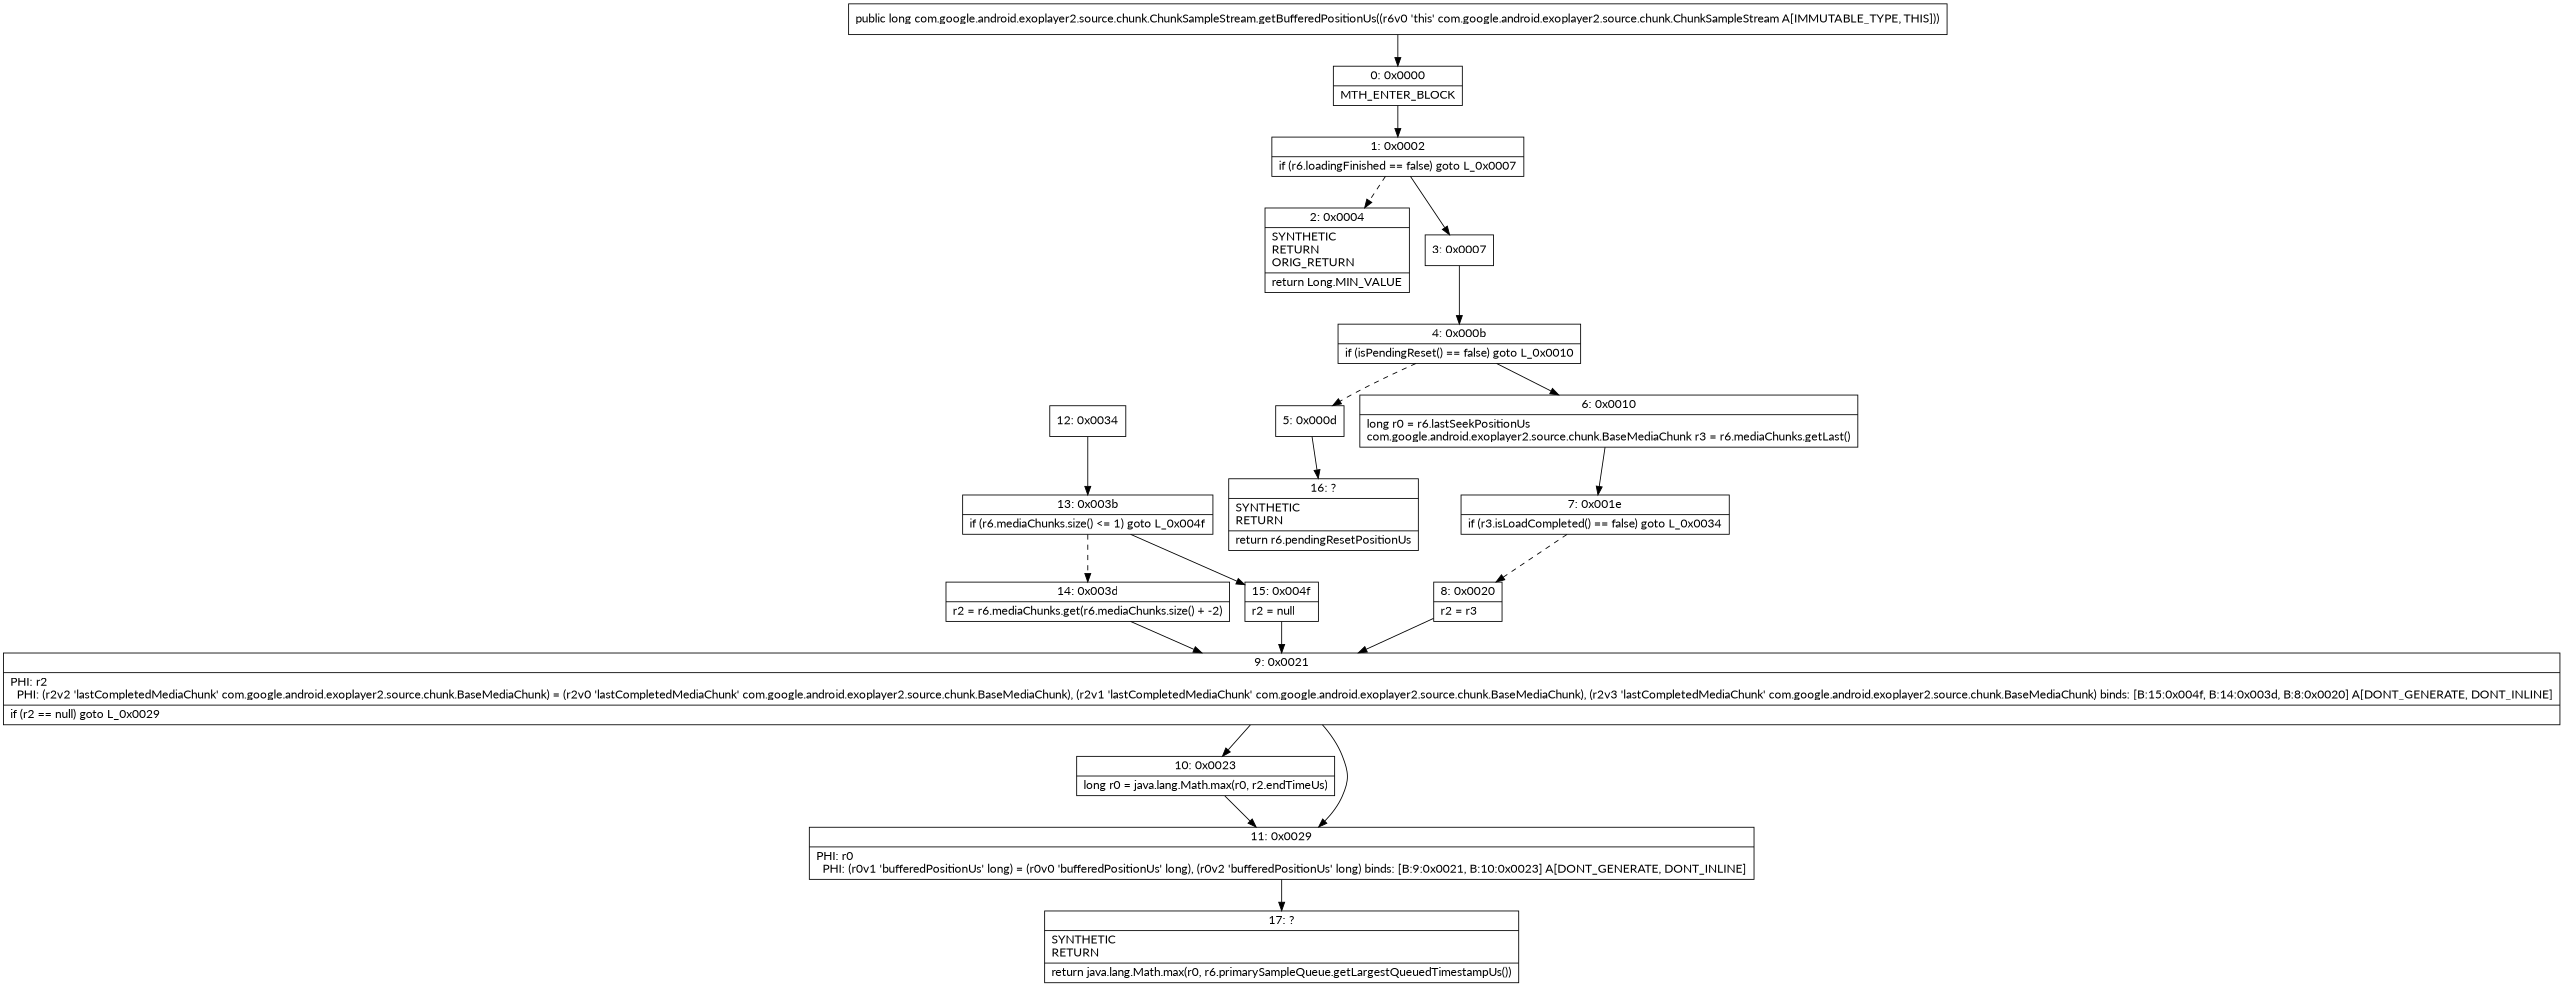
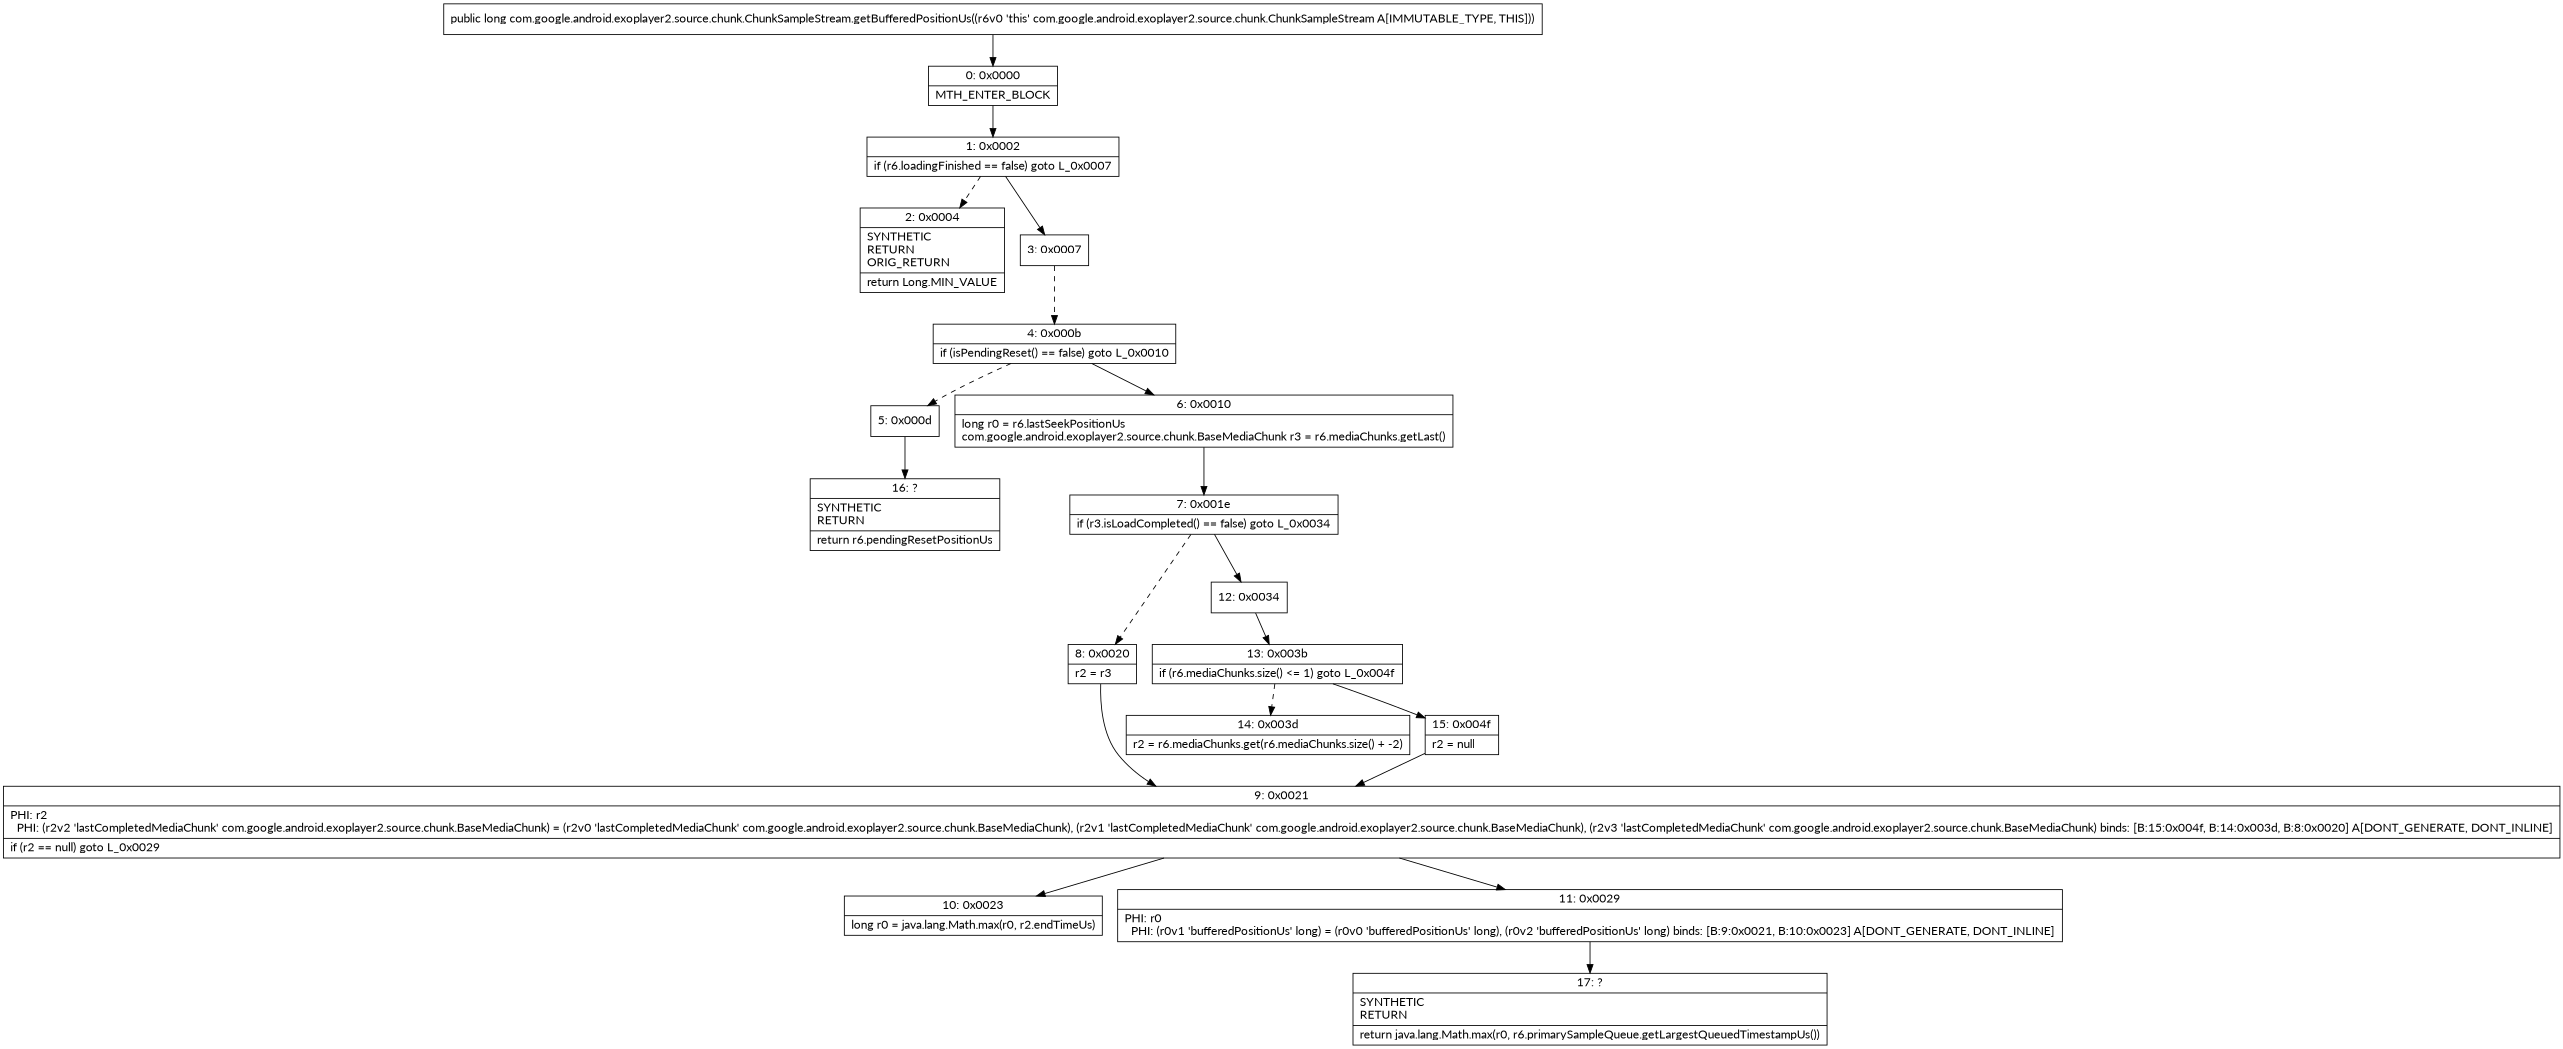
  digraph {
    fontname=Lato
    node [fontname=Lato shape=record]
    edge [fontname=Lato]
    n1 [label="{0\:\ 0x0000|MTH_ENTER_BLOCK\l}"]
    n2 [label="{1\:\ 0x0002|if (r6.loadingFinished == false) goto L_0x0007\l}"]
    n3 [label="{2\:\ 0x0004|SYNTHETIC\lRETURN\lORIG_RETURN\l|return Long.MIN_VALUE\l}"]
    n4 [label="{3\:\ 0x0007}"]
    n5 [label="{4\:\ 0x000b|if (isPendingReset() == false) goto L_0x0010\l}"]
    n6 [label="{5\:\ 0x000d}"]
    n7 [label="{6\:\ 0x0010|long r0 = r6.lastSeekPositionUs\lcom.google.android.exoplayer2.source.chunk.BaseMediaChunk r3 = r6.mediaChunks.getLast()\l}"]
    n8 [label="{16\:\ ?|SYNTHETIC\lRETURN\l|return r6.pendingResetPositionUs\l}"]
    n9 [label="{7\:\ 0x001e|if (r3.isLoadCompleted() == false) goto L_0x0034\l}"]
    n10 [label="{8\:\ 0x0020|r2 = r3\l}"]
    n11 [label="{12\:\ 0x0034}"]
    n12 [label="{9\:\ 0x0021|PHI: r2 \l  PHI: (r2v2 'lastCompletedMediaChunk' com.google.android.exoplayer2.source.chunk.BaseMediaChunk) = (r2v0 'lastCompletedMediaChunk' com.google.android.exoplayer2.source.chunk.BaseMediaChunk), (r2v1 'lastCompletedMediaChunk' com.google.android.exoplayer2.source.chunk.BaseMediaChunk), (r2v3 'lastCompletedMediaChunk' com.google.android.exoplayer2.source.chunk.BaseMediaChunk) binds: [B:15:0x004f, B:14:0x003d, B:8:0x0020] A[DONT_GENERATE, DONT_INLINE]\l|if (r2 == null) goto L_0x0029\l}"]
    n13 [label="{13\:\ 0x003b|if (r6.mediaChunks.size() \<= 1) goto L_0x004f\l}"]
    n14 [label="{10\:\ 0x0023|long r0 = java.lang.Math.max(r0, r2.endTimeUs)\l}"]
    n15 [label="{11\:\ 0x0029|PHI: r0 \l  PHI: (r0v1 'bufferedPositionUs' long) = (r0v0 'bufferedPositionUs' long), (r0v2 'bufferedPositionUs' long) binds: [B:9:0x0021, B:10:0x0023] A[DONT_GENERATE, DONT_INLINE]\l}"]
    n16 [label="{17\:\ ?|SYNTHETIC\lRETURN\l|return java.lang.Math.max(r0, r6.primarySampleQueue.getLargestQueuedTimestampUs())\l}"]
    n17 [label="{14\:\ 0x003d|r2 = r6.mediaChunks.get(r6.mediaChunks.size() + \-2)\l}"]
    n18 [label="{15\:\ 0x004f|r2 = null\l}"]
    n19 [label="{public long com.google.android.exoplayer2.source.chunk.ChunkSampleStream.getBufferedPositionUs((r6v0 'this' com.google.android.exoplayer2.source.chunk.ChunkSampleStream A[IMMUTABLE_TYPE, THIS])) }"]
    n1 -> n2
    n2 -> n3 [style=dashed]
    n2 -> n4
-   n4 -> n5
+   n4 -> n5 [style=dashed]
    n5 -> n6 [style=dashed]
    n5 -> n7
    n6 -> n8
    n7 -> n9
    n9 -> n10 [style=dashed]
+   n9 -> n11
    n10 -> n12
    n11 -> n13
    n12 -> n14 [style=solid]
    n12 -> n15
    n13 -> n17 [style=dashed]
    n13 -> n18
-   n14 -> n15
    n15 -> n16
-   n17 -> n12
    n18 -> n12
    n19 -> n1
  }
